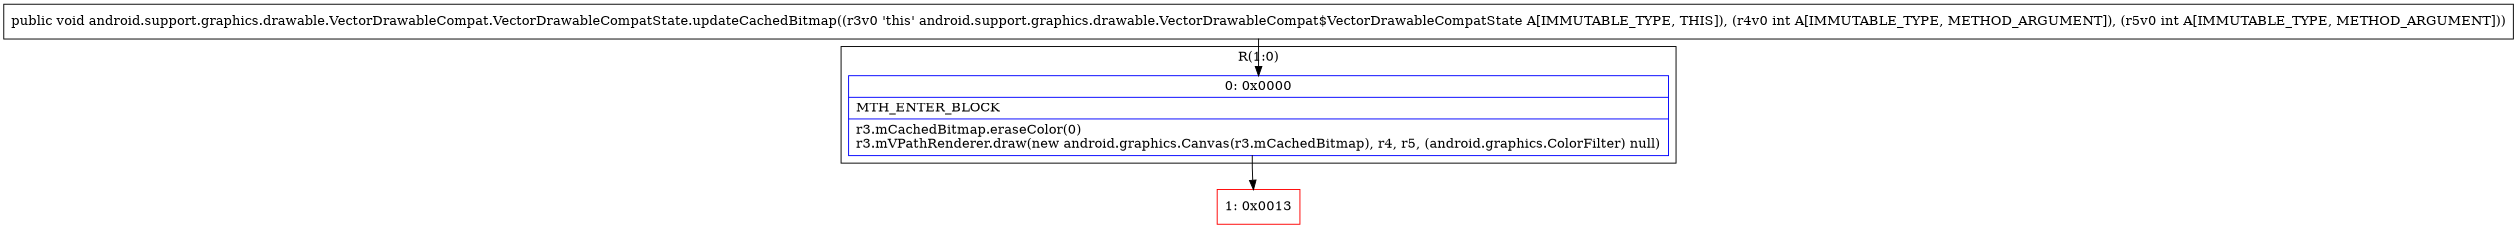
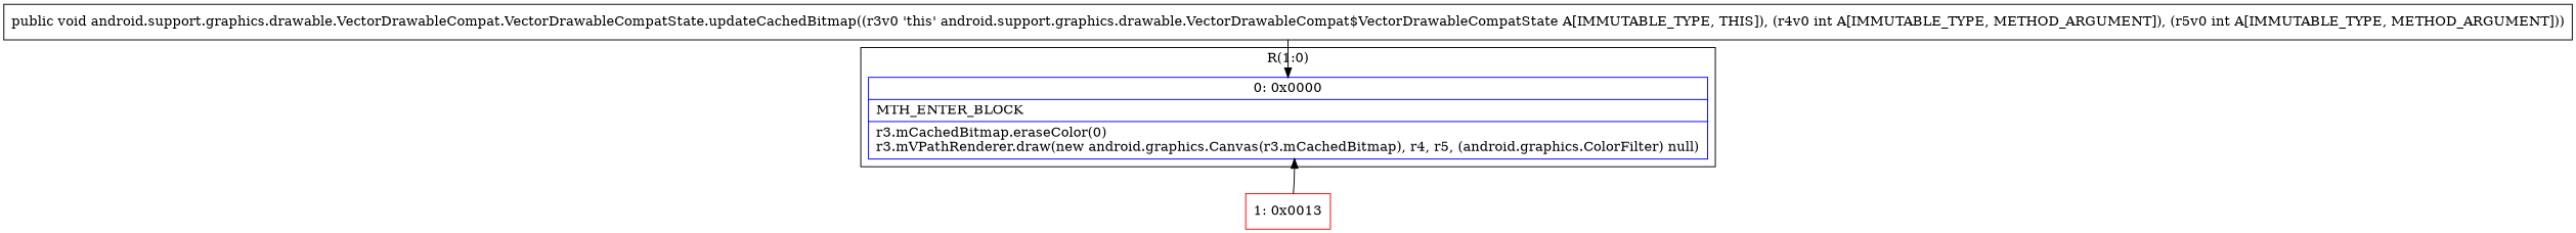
  digraph {
    node [shape=record]
    n1 [color=blue label="{0\:\ 0x0000|MTH_ENTER_BLOCK\l|r3.mCachedBitmap.eraseColor(0)\lr3.mVPathRenderer.draw(new android.graphics.Canvas(r3.mCachedBitmap), r4, r5, (android.graphics.ColorFilter) null)\l}"]
    n2 [color=red label="{1\:\ 0x0013}"]
    n3 [label="{public void android.support.graphics.drawable.VectorDrawableCompat.VectorDrawableCompatState.updateCachedBitmap((r3v0 'this' android.support.graphics.drawable.VectorDrawableCompat$VectorDrawableCompatState A[IMMUTABLE_TYPE, THIS]), (r4v0 int A[IMMUTABLE_TYPE, METHOD_ARGUMENT]), (r5v0 int A[IMMUTABLE_TYPE, METHOD_ARGUMENT])) }"]
    subgraph cluster_1 {
      label="R(1:0)"
      n1
    }
-   n1 -> n2
+   n2 -> n1
    n3 -> n1
  }
